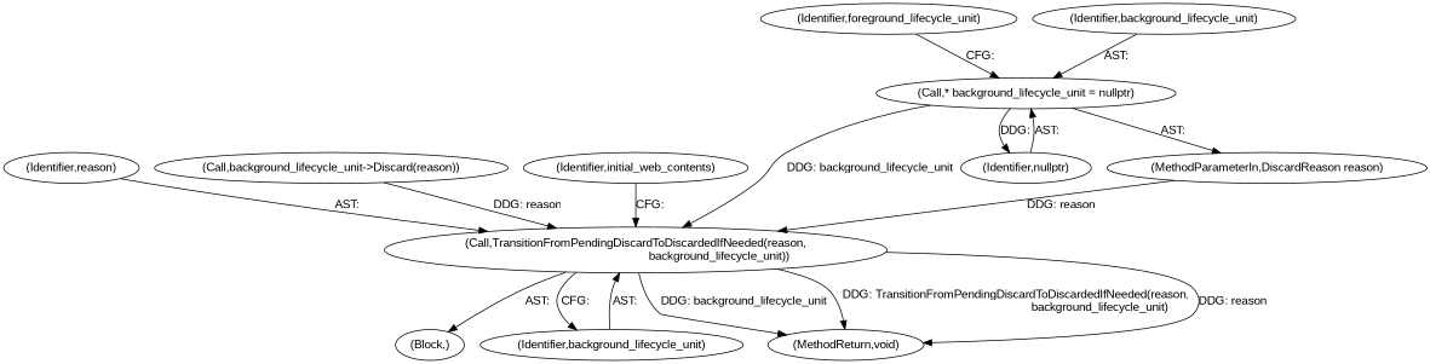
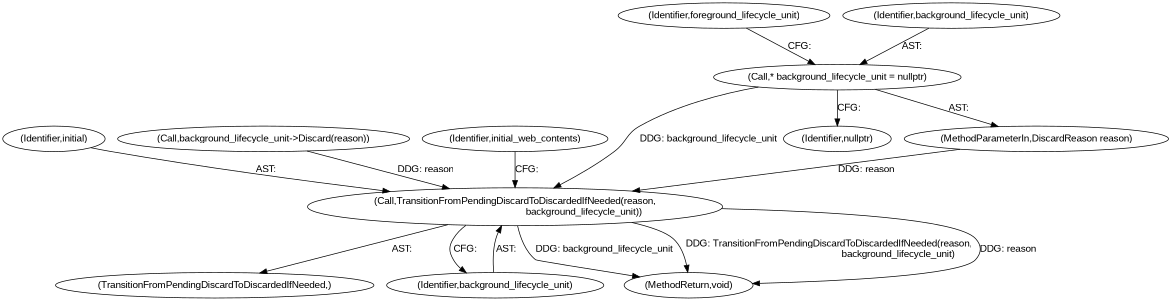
  digraph {
    fontname="Liberation Sans"
    node [fontname="Liberation Sans"]
    edge [fontname="Liberation Sans"]
    n1 [label="(Call,* background_lifecycle_unit = nullptr)"]
    n2 [label="(Call,TransitionFromPendingDiscardToDiscardedIfNeeded(reason,\n                                                    background_lifecycle_unit))"]
    n3 [label="(Identifier,nullptr)"]
    n4 [label="(MethodParameterIn,DiscardReason reason)"]
-   n5 [label="(Block,)"]
+   n5 [label="(TransitionFromPendingDiscardToDiscardedIfNeeded,)"]
    n6 [label="(Identifier,background_lifecycle_unit)"]
    n7 [label="(MethodReturn,void)"]
    n8 [label="(Identifier,foreground_lifecycle_unit)"]
-   n9 [label="(Identifier,reason)"]
+   n9 [label="(Identifier,initial)"]
    n10 [label="(Call,background_lifecycle_unit->Discard(reason))"]
    n11 [label="(Identifier,background_lifecycle_unit)"]
    n12 [label="(Identifier,initial_web_contents)"]
    n1 -> n2 [label="DDG: background_lifecycle_unit"]
-   n1 -> n3 [label="DDG: "]
+   n1 -> n3 [label="CFG: "]
    n1 -> n4 [label="AST: "]
    n2 -> n5 [label="AST: "]
    n2 -> n6 [label="CFG: "]
    n2 -> n7 [label="DDG: background_lifecycle_unit"]
    n2 -> n7 [label="DDG: TransitionFromPendingDiscardToDiscardedIfNeeded(reason,\n                                                    background_lifecycle_unit)"]
    n2 -> n7 [label="DDG: reason"]
-   n3 -> n1 [label="AST: "]
    n4 -> n2 [label="DDG: reason"]
    n6 -> n2 [label="AST: "]
    n8 -> n1 [label="CFG: "]
    n9 -> n2 [label="AST: "]
    n10 -> n2 [label="DDG: reason"]
    n11 -> n1 [label="AST: "]
    n12 -> n2 [label="CFG: "]
  }
